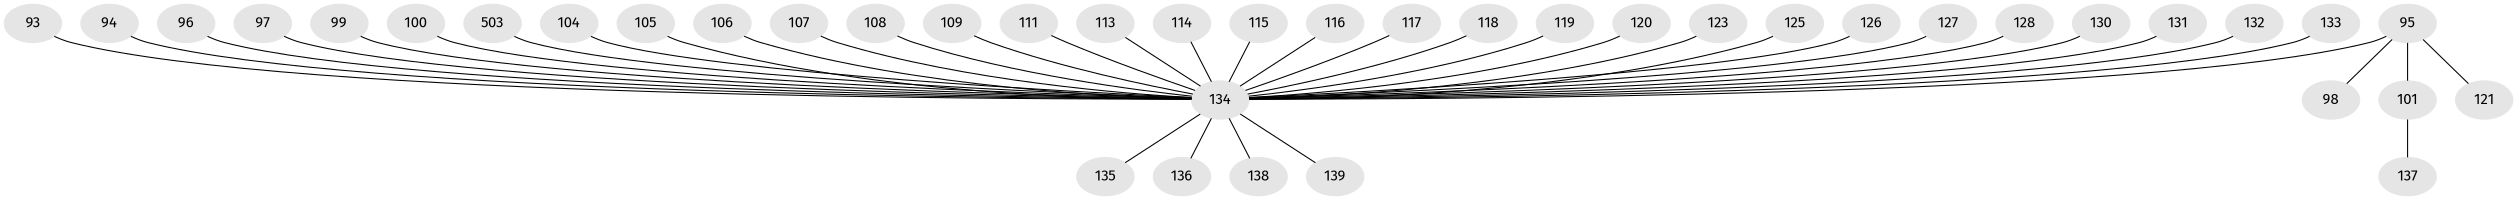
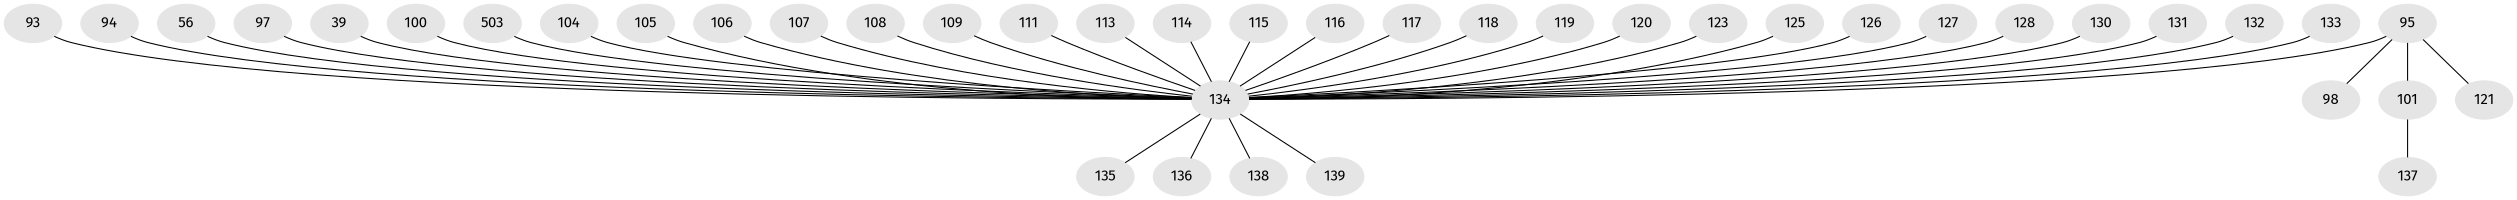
  graph {
    fontname="Fira Sans"
    node [color=gray90 fontname="Fira Sans" style=filled]
    edge [fontname="Fira Sans"]
    134 [super="+49+84+72+80+55+59+67+91+56+65+73+46+64+77+112+69+74+81+87+122+83+85+86+88+129+89+92"]
    135
    136
    138
    139
    93
    94
    95
    98
    101
    121
    137
-   96
+   96 [label=56]
    97
-   99
+   99 [label=39]
    100
    n17 [label=503]
    104
    105
    106
    107
    108
    109
    111
    113 [super="+79"]
    114
    115
    116
    117
    118
    119
    120
    123
    125
    126
    127
    128
    130
    131
    132
    133
    134 -- 135
    134 -- 136
    134 -- 138
    134 -- 139
    93 -- 134
    94 -- 134
    95 -- 134
    95 -- 98
    95 -- 101
    95 -- 121
    101 -- 137
    96 -- 134
    97 -- 134
    99 -- 134
    100 -- 134
    n17 -- 134
    104 -- 134
    105 -- 134
    106 -- 134
    107 -- 134
    108 -- 134
    109 -- 134
    111 -- 134
    113 -- 134
    114 -- 134
    115 -- 134
    116 -- 134
    117 -- 134
    118 -- 134
    119 -- 134
    120 -- 134
    123 -- 134
    125 -- 134
    126 -- 134
    127 -- 134
    128 -- 134
    130 -- 134
    131 -- 134
    132 -- 134
    133 -- 134
  }
